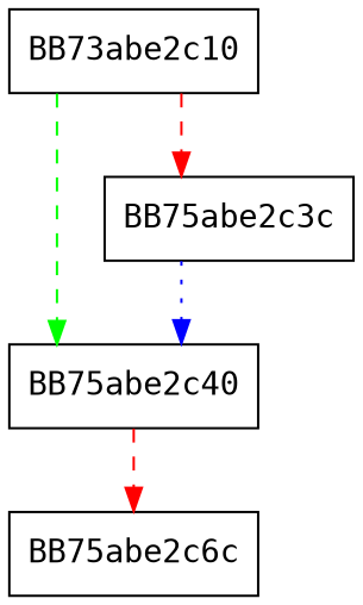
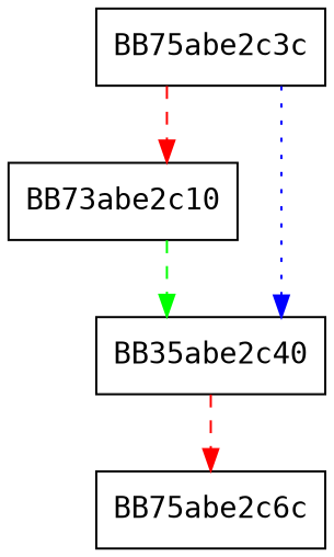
  digraph {
    fontname="DejaVu Sans Mono"
    splines=ortho
    node [fontname="DejaVu Sans Mono" shape=box]
    edge [color=red fontname="DejaVu Sans Mono" style=dashed]
    n1 [label=BB73abe2c10]
-   BB75abe2c40
+   BB75abe2c40 [label=BB35abe2c40]
    BB75abe2c3c
    BB75abe2c6c
    n1 -> BB75abe2c40 [color=green]
-   n1 -> BB75abe2c3c
+   BB75abe2c3c -> n1
    BB75abe2c40 -> BB75abe2c6c
    BB75abe2c3c -> BB75abe2c40 [color=blue style=dotted]
  }
